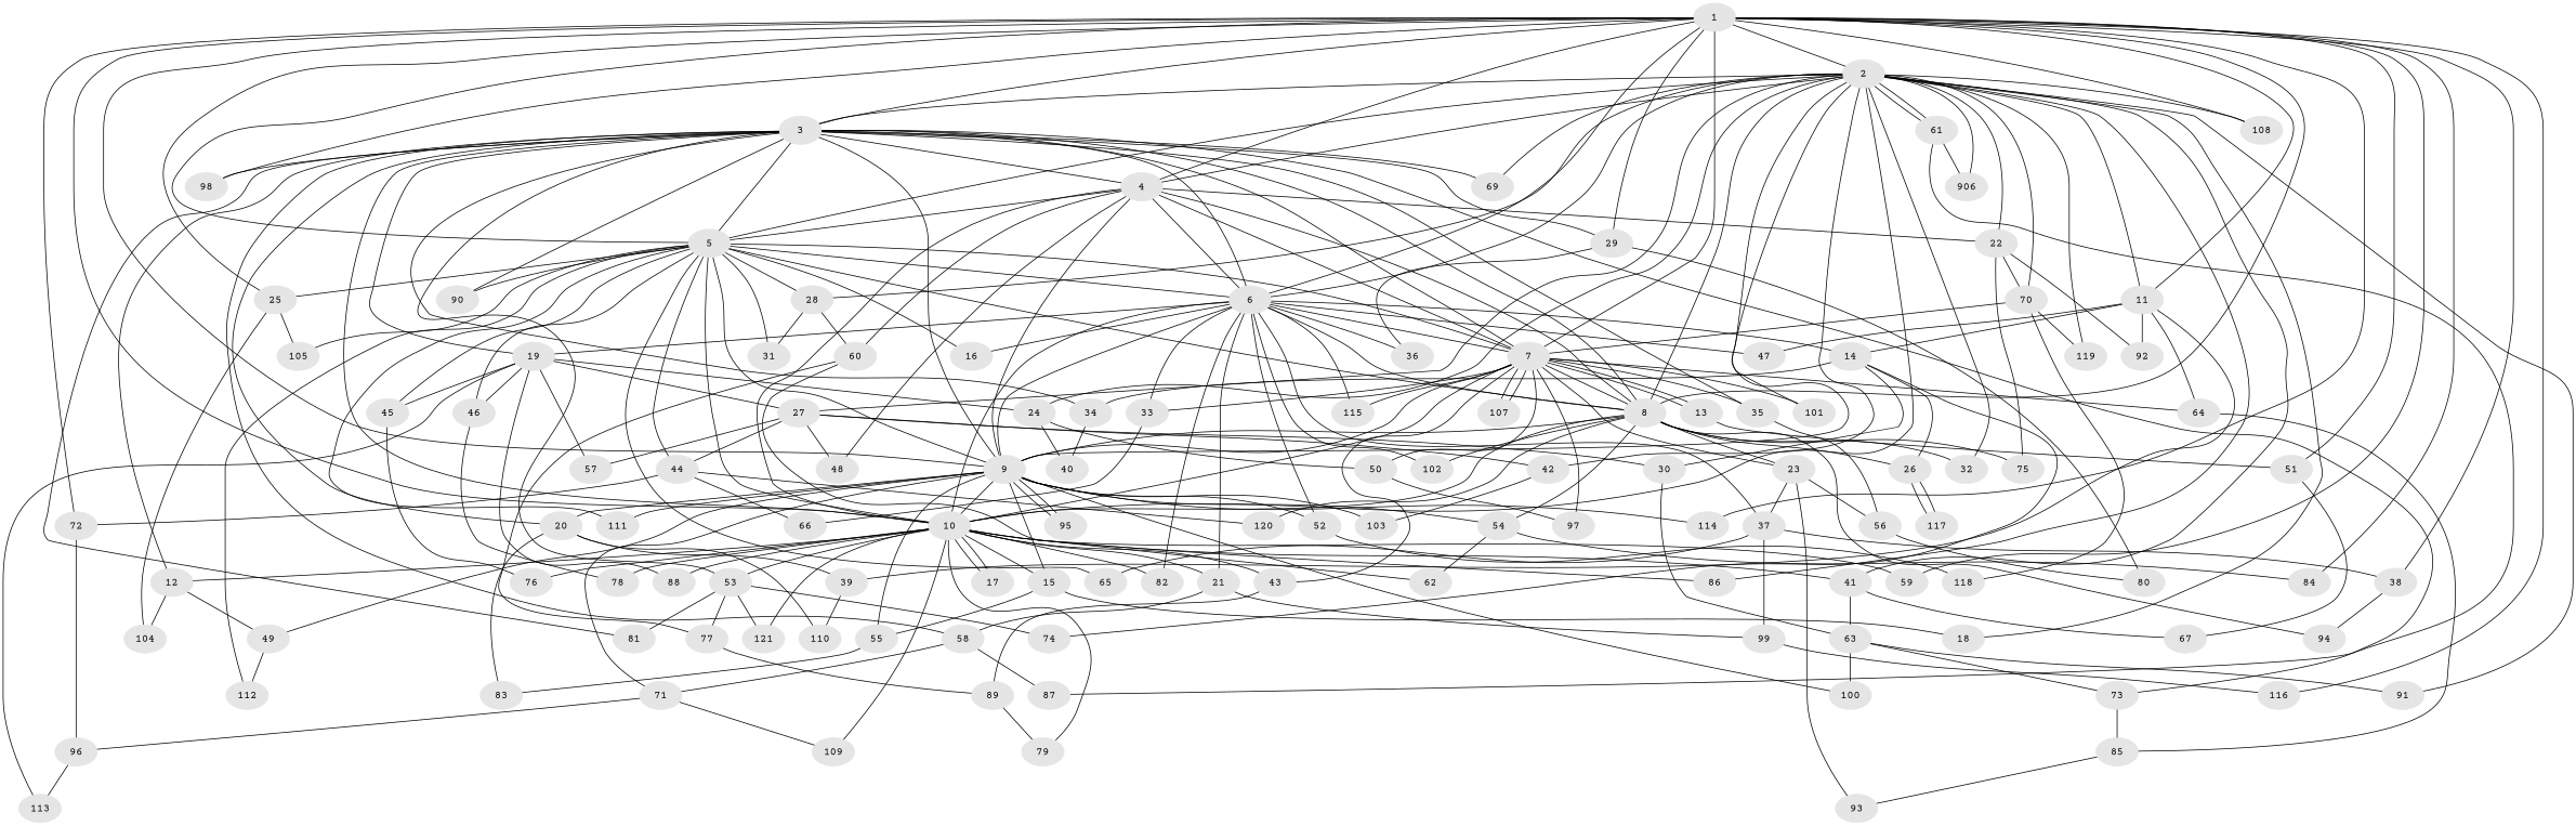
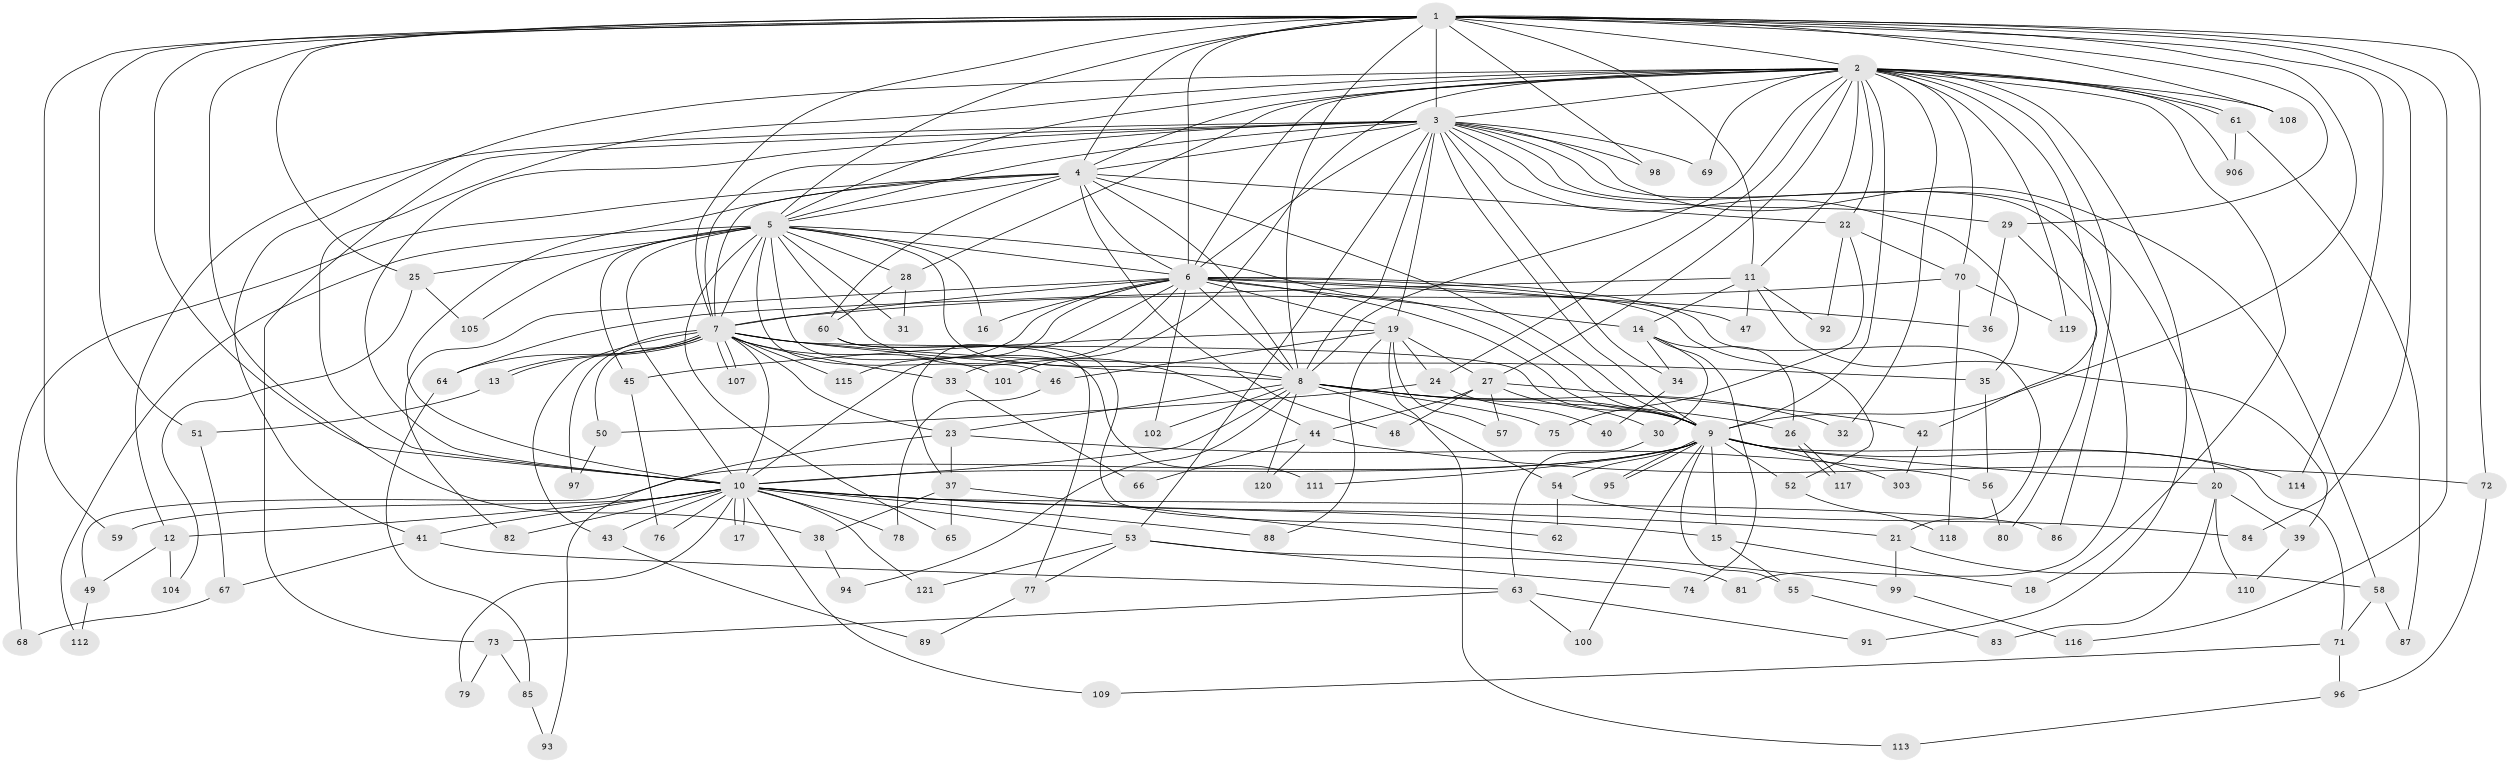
  graph {
    fontname="Courier Prime"
    node [color=gray90 fontname="Courier Prime" style=filled]
    edge [fontname="Courier Prime"]
    1
    2
    3
    4
    5
    6
    7
    8
    9
    10
    11
    25
    29
    38
    51
    59
    72
    84
    98
    108
    114
    116
    18
    22
    24
    27
    28
    32
    41
    42
    61
    69
    70
    86
    91
    101
    n37 [label=906]
    119
    12
    19
    20
    34
    35
    53
    58
    73
    81
-   90
    48
    60
+   68
    16
    31
    44
    45
    46
    65
    105
    111
    112
    14
    21
    33
    36
    37
    47
    52
    82
    102
    115
    13
    23
    43
    50
    64
    97
    107
    26
    54
    75
    94
    120
    15
    49
    55
    71
    95
    100
-   103
+   103 [label=303]
    17
    76
    78
    79
    88
    109
    121
    39
    92
    104
    80
    67
    96
    40
    30
    57
    63
    87
    118
    113
    83
    110
    56
    74
    77
    85
    62
    66
    99
    93
    89
    117
    1 -- 2
    1 -- 3
    1 -- 4
    1 -- 5
    1 -- 6
    1 -- 7
    1 -- 8
    1 -- 9
    1 -- 10
    1 -- 11
    1 -- 25
    1 -- 29
    1 -- 38
    1 -- 51
    1 -- 59
    1 -- 72
    1 -- 84
    1 -- 98
    1 -- 108
    1 -- 114
    1 -- 116
    2 -- 3
    2 -- 4
    2 -- 5
    2 -- 6
    2 -- 8
    2 -- 9
    2 -- 10
    2 -- 11
    2 -- 108
    2 -- 18
    2 -- 22
    2 -- 24
    2 -- 27
    2 -- 28
    2 -- 32
    2 -- 41
    2 -- 42
    2 -- 61
    2 -- 61
    2 -- 69
    2 -- 70
    2 -- 86
    2 -- 91
    2 -- 101
    2 -- n37
    2 -- 119
    3 -- 4
    3 -- 5
    3 -- 6
    3 -- 7
    3 -- 8
    3 -- 9
    3 -- 10
    3 -- 29
    3 -- 98
    3 -- 69
    3 -- 12
    3 -- 19
    3 -- 20
    3 -- 34
    3 -- 35
    3 -- 53
    3 -- 58
    3 -- 73
    3 -- 81
-   3 -- 90
    4 -- 5
    4 -- 6
    4 -- 7
    4 -- 8
    4 -- 9
    4 -- 10
    4 -- 22
    4 -- 48
    4 -- 60
+   4 -- 68
    5 -- 6
    5 -- 7
    5 -- 8
    5 -- 9
    5 -- 10
    5 -- 25
    5 -- 28
-   5 -- 90
    5 -- 16
    5 -- 31
    5 -- 44
    5 -- 45
    5 -- 46
    5 -- 65
    5 -- 105
    5 -- 111
    5 -- 112
    6 -- 7
    6 -- 8
    6 -- 9
    6 -- 10
    6 -- 19
    6 -- 16
    6 -- 14
    6 -- 21
    6 -- 33
    6 -- 36
    6 -- 37
    6 -- 47
    6 -- 52
    6 -- 82
    6 -- 102
    6 -- 115
    7 -- 8
    7 -- 9
    7 -- 10
    7 -- 101
    7 -- 35
    7 -- 33
    7 -- 115
    7 -- 13
    7 -- 13
    7 -- 23
    7 -- 43
    7 -- 50
    7 -- 64
    7 -- 97
    7 -- 107
    7 -- 107
    8 -- 9
    8 -- 10
    8 -- 32
    8 -- 102
    8 -- 23
    8 -- 26
    8 -- 54
    8 -- 75
    8 -- 94
    8 -- 120
    9 -- 10
    9 -- 114
    9 -- 20
    9 -- 111
    9 -- 52
    9 -- 54
    9 -- 15
    9 -- 49
    9 -- 55
    9 -- 71
    9 -- 95
    9 -- 95
    9 -- 100
    9 -- 103
    10 -- 59
    10 -- 41
    10 -- 86
    10 -- 12
    10 -- 53
    10 -- 21
    10 -- 82
    10 -- 43
    10 -- 15
    10 -- 17
    10 -- 17
    10 -- 76
    10 -- 78
    10 -- 79
    10 -- 88
    10 -- 109
    10 -- 121
    11 -- 14
    11 -- 47
    11 -- 64
    11 -- 39
    11 -- 92
    25 -- 105
    25 -- 104
    29 -- 36
    29 -- 80
    38 -- 94
    51 -- 67
    72 -- 96
    22 -- 70
    22 -- 75
    22 -- 92
    24 -- 50
    24 -- 40
    27 -- 42
    27 -- 48
    27 -- 44
    27 -- 30
    27 -- 57
    28 -- 60
    28 -- 31
    41 -- 67
    41 -- 63
    42 -- 103
    61 -- n37
    61 -- 87
    70 -- 7
    70 -- 119
    70 -- 118
    12 -- 49
    12 -- 104
    19 -- 24
    19 -- 27
    19 -- 45
    19 -- 46
    19 -- 88
    19 -- 57
    19 -- 113
    20 -- 39
    20 -- 83
    20 -- 110
    34 -- 40
    35 -- 56
    53 -- 81
    53 -- 121
    53 -- 74
    53 -- 77
    58 -- 71
    58 -- 87
-   89 -- 79
+   73 -- 79
    73 -- 85
    60 -- 77
    60 -- 62
    44 -- 72
    44 -- 120
    44 -- 66
    45 -- 76
    46 -- 78
    14 -- 34
    14 -- 26
    14 -- 30
    14 -- 74
    21 -- 58
    21 -- 99
    33 -- 66
    37 -- 38
    37 -- 65
    37 -- 99
    52 -- 118
    13 -- 51
    23 -- 37
    23 -- 56
    23 -- 93
    43 -- 89
    50 -- 97
    64 -- 85
    26 -- 117
    26 -- 117
    54 -- 84
    54 -- 62
    15 -- 18
    15 -- 55
    49 -- 112
    55 -- 83
    71 -- 109
    71 -- 96
    39 -- 110
+   67 -- 68
    96 -- 113
    30 -- 63
    63 -- 91
    63 -- 73
    63 -- 100
    56 -- 80
    77 -- 89
    85 -- 93
    99 -- 116
  }
